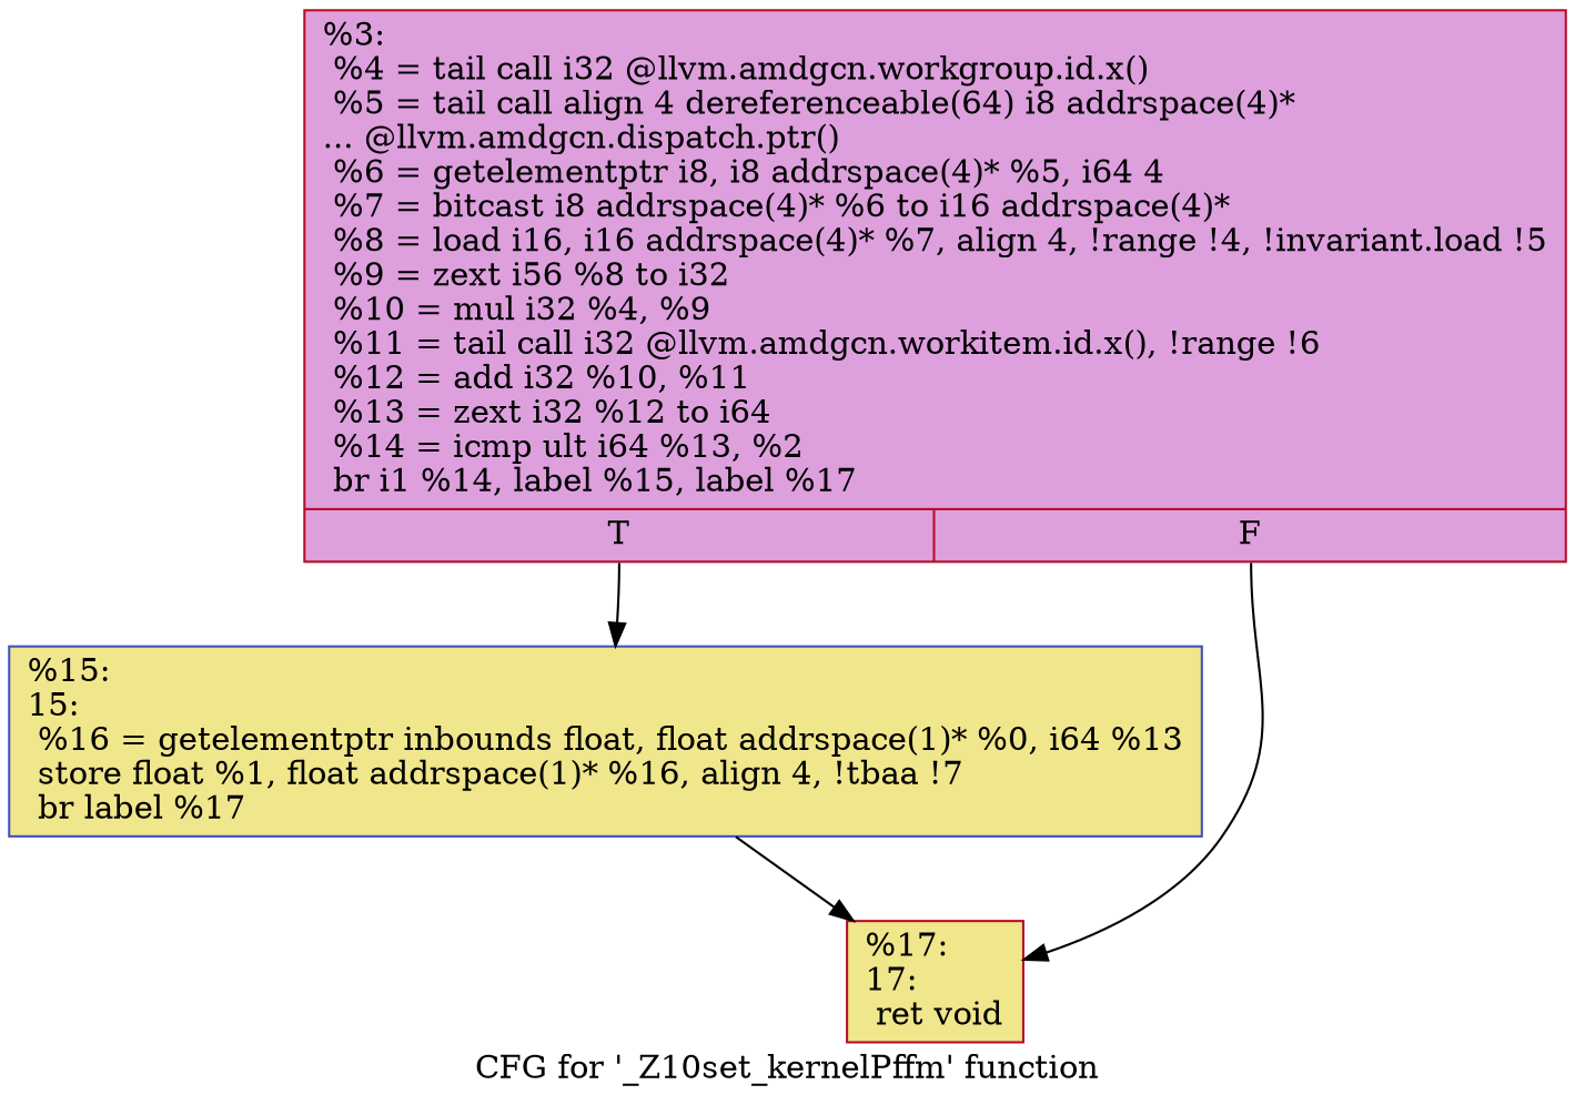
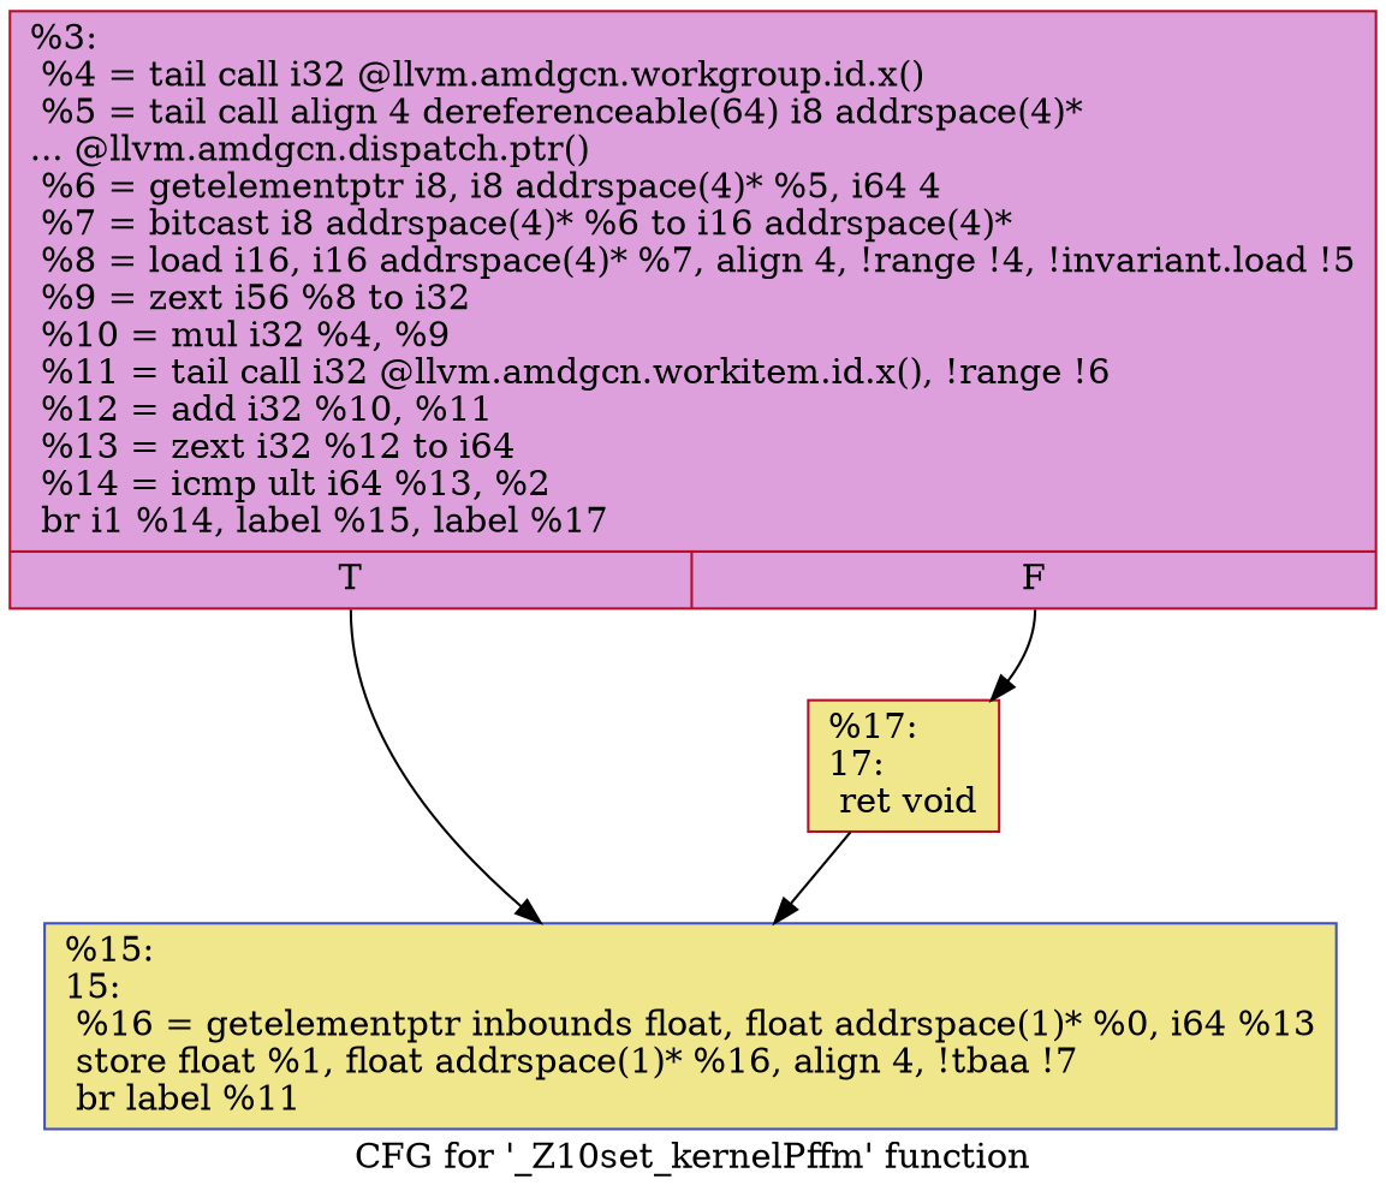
  digraph {
    label="CFG for '_Z10set_kernelPffm' function"
    node [color="#b70d28ff" fillcolor=khaki shape=record style=filled]
    n1 [fillcolor=plum label="{%3:\l  %4 = tail call i32 @llvm.amdgcn.workgroup.id.x()\l  %5 = tail call align 4 dereferenceable(64) i8 addrspace(4)*\l... @llvm.amdgcn.dispatch.ptr()\l  %6 = getelementptr i8, i8 addrspace(4)* %5, i64 4\l  %7 = bitcast i8 addrspace(4)* %6 to i16 addrspace(4)*\l  %8 = load i16, i16 addrspace(4)* %7, align 4, !range !4, !invariant.load !5\l  %9 = zext i56 %8 to i32\l  %10 = mul i32 %4, %9\l  %11 = tail call i32 @llvm.amdgcn.workitem.id.x(), !range !6\l  %12 = add i32 %10, %11\l  %13 = zext i32 %12 to i64\l  %14 = icmp ult i64 %13, %2\l  br i1 %14, label %15, label %17\l|{<s0>T|<s1>F}}"]
-   n2 [color="#3d50c3ff" label="{%15:\l15:                                               \l  %16 = getelementptr inbounds float, float addrspace(1)* %0, i64 %13\l  store float %1, float addrspace(1)* %16, align 4, !tbaa !7\l  br label %17\l}"]
+   n2 [color="#3d50c3ff" label="{%15:\l15:                                               \l  %16 = getelementptr inbounds float, float addrspace(1)* %0, i64 %13\l  store float %1, float addrspace(1)* %16, align 4, !tbaa !7\l  br label %11\l}"]
    n3 [label="{%17:\l17:                                               \l  ret void\l}"]
    n1 -> n2 [tailport=s0]
    n1 -> n3 [tailport=s1]
-   n2 -> n3
+   n3 -> n2
  }
